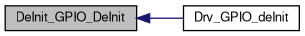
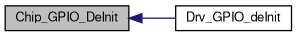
  digraph {
    rankdir=LR
    node [color=black fontname=FreeSans fontsize=10 shape=record style=filled]
-   n1 [fillcolor=grey75 fontcolor=black height=0.2 label=DeInit_GPIO_DeInit width=0.4]
+   n1 [fillcolor=grey75 fontcolor=black height=0.2 label=Chip_GPIO_DeInit width=0.4]
    n2 [fillcolor=white height=0.2 label=Drv_GPIO_deInit width=0.4]
    n1 -> n2 [color=midnightblue dir=back fontname=FreeSans fontsize=10 labelfontname=FreeSans labelfontsize=10 style=solid]
  }
